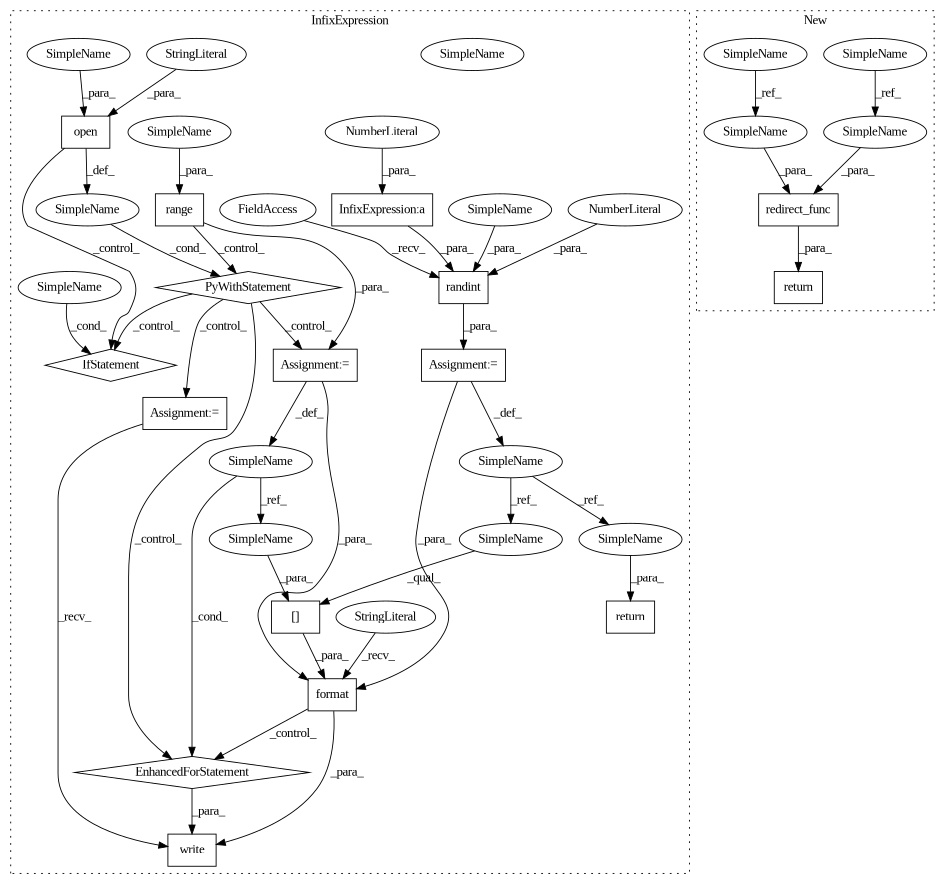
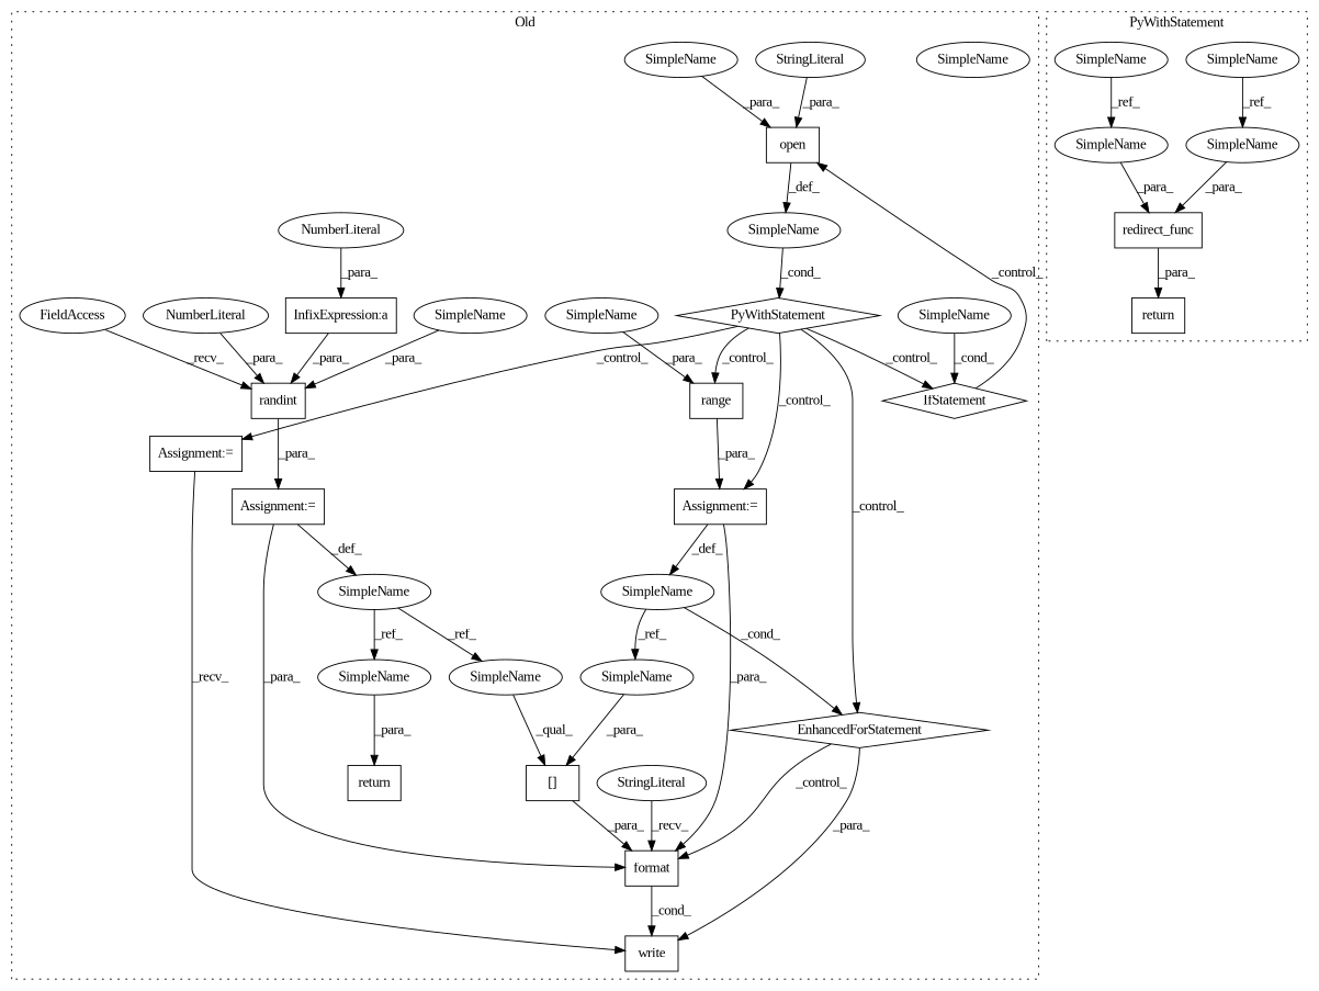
  digraph {
    fontname="Liberation Serif"
    node [a=42 fontname="Liberation Serif" l=1 s="536,613" shape=ellipse]
    edge [fontname="Liberation Serif"]
    n1 [a=32 l="5,1" label=open s="484,501" shape=box]
    n2 [a=70 l="61,2" label=EnhancedForStatement shape=diamond]
    n3 [label=SimpleName l="" s=""]
    n4 [a=104 l="10,2" label=PyWithStatement s="474,502" shape=diamond]
    n5 [a=7 l="61,2" label="Assignment:=" shape=box]
    n6 [a=2 l="12,1" label="[]" s="655,668" shape=box]
    n7 [a=27 l=3 label="InfixExpression:a" s=438 shape=box]
    n8 [a=34 label=NumberLiteral s=441]
    n9 [a=32 l="8,1" label=randint s="415,445" shape=box]
    n10 [a=34 label=NumberLiteral s=423]
    n11 [a=32 l="6,1" label=range s="605,612" shape=box]
    n12 [a=22 l=12 label=FieldAccess s=402]
    n13 [a=32 l="7,1" label=format s="648,669" shape=box]
    n14 [a=25 l="4,2" label=IfStatement s="452,464" shape=diamond]
    n15 [l=8 label=SimpleName s=456]
    n16 [label=SimpleName s=601]
    n17 [l=11 label=SimpleName s=390]
    n18 [a=41 l=7 label=return s=701 shape=box]
    n19 [a=45 l=6 label=StringLiteral s=641]
    n20 [a=45 l=3 label=StringLiteral s=498]
    n21 [a=7 l=7 label="Assignment:=" s=519 shape=box]
    n22 [a=7 label="Assignment:=" s=401 shape=box]
    n23 [a=32 l="6,1" label=write s="635,670" shape=box]
    n24 [label=SimpleName s=444]
    n25 [label=SimpleName s=611]
    n26 [label=SimpleName s=667]
    n27 [l=8 label=SimpleName s=456]
    n28 [l=8 label=SimpleName s=489]
    n29 [l=11 label=SimpleName s=655]
    n30 [l=11 label=SimpleName s=708]
    n31 [a=32 l="14,1" label=redirect_func s="3311,3348" shape=box]
    n32 [a=41 l=7 label=return s=3304 shape=box]
    n33 [l=8 label=SimpleName s=3095]
    n34 [label=SimpleName s=3068]
    n35 [label=SimpleName s=3325]
    n36 [l=8 label=SimpleName s=3340]
    subgraph cluster_1 {
-     label=InfixExpression
+     label=Old
      style=dotted
      n1
      n2
      n3
      n4
      n5
      n6
      n7
      n8
      n9
      n10
      n11
      n12
      n13
      n14
      n15
      n16
      n17
      n18
      n19
      n20
      n21
      n22
      n23
      n24
      n25
      n26
      n27
      n28
      n29
      n30
    }
    subgraph cluster_2 {
-     label=New
+     label=PyWithStatement
      style=dotted
      n31
      n32
      n33
      n34
      n35
      n36
    }
    n1 -> n3 [label=_def_]
-   n13 -> n2 [label=_control_]
+   n2 -> n13 [label=_control_]
    n2 -> n23 [label=_para_]
    n3 -> n4 [label=_cond_]
    n4 -> n2 [label=_control_]
    n4 -> n5 [label=_control_]
-   n11 -> n4 [label=_control_]
+   n4 -> n11 [label=_control_]
    n4 -> n14 [label=_control_]
    n4 -> n21 [label=_control_]
    n5 -> n13 [label=_para_]
    n5 -> n16 [label=_def_]
    n6 -> n13 [label=_para_]
    n7 -> n9 [label=_para_]
    n8 -> n7 [label=_para_]
    n9 -> n22 [label=_para_]
    n10 -> n9 [label=_para_]
    n11 -> n5 [label=_para_]
    n12 -> n9 [label=_recv_]
-   n13 -> n23 [label=_para_]
-   n1 -> n14 [label=_control_]
+   n13 -> n23 [label=_cond_]
+   n14 -> n1 [label=_control_]
    n16 -> n2 [label=_cond_]
    n16 -> n26 [label=_ref_]
    n17 -> n29 [label=_ref_]
    n17 -> n30 [label=_ref_]
    n19 -> n13 [label=_recv_]
    n20 -> n1 [label=_para_]
    n21 -> n23 [label=_recv_]
    n22 -> n13 [label=_para_]
    n22 -> n17 [label=_def_]
    n24 -> n9 [label=_para_]
    n25 -> n11 [label=_para_]
    n26 -> n6 [label=_para_]
    n27 -> n14 [label=_cond_]
    n28 -> n1 [label=_para_]
    n29 -> n6 [label=_qual_]
    n30 -> n18 [label=_para_]
    n31 -> n32 [label=_para_]
    n33 -> n36 [label=_ref_]
    n34 -> n35 [label=_ref_]
    n35 -> n31 [label=_para_]
    n36 -> n31 [label=_para_]
  }
